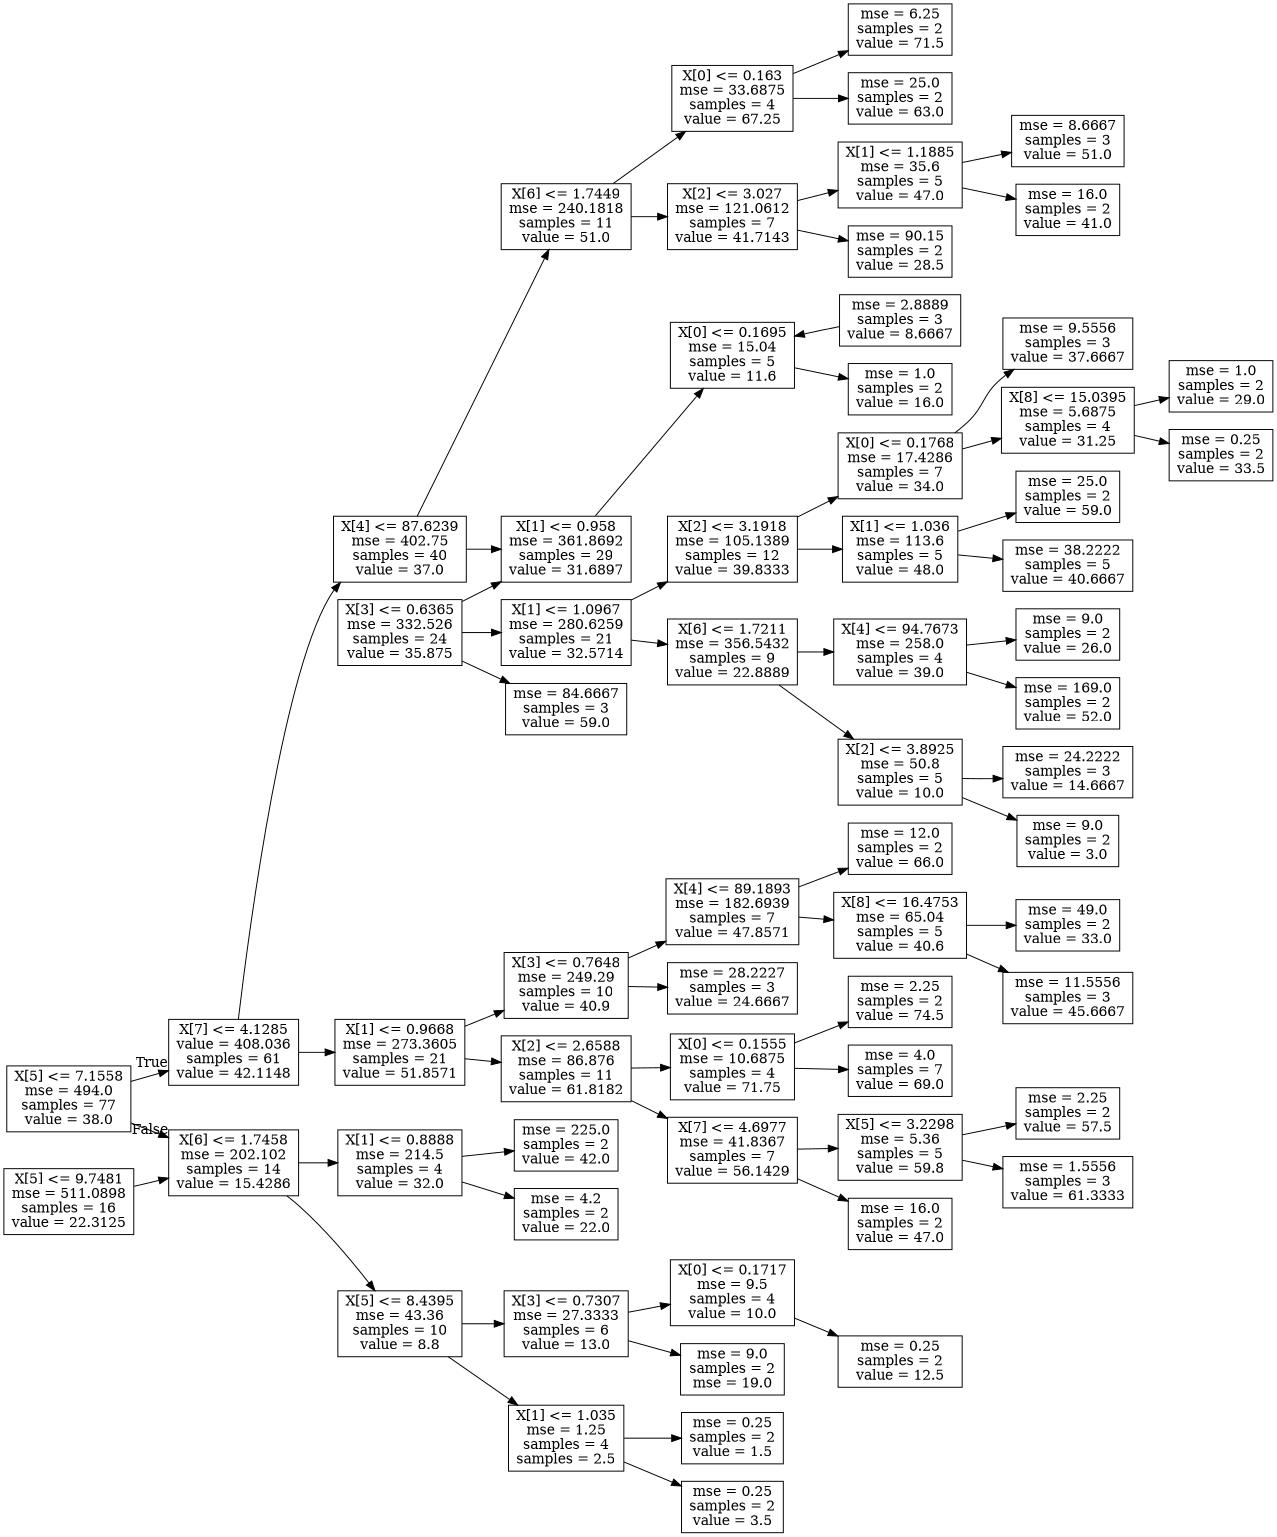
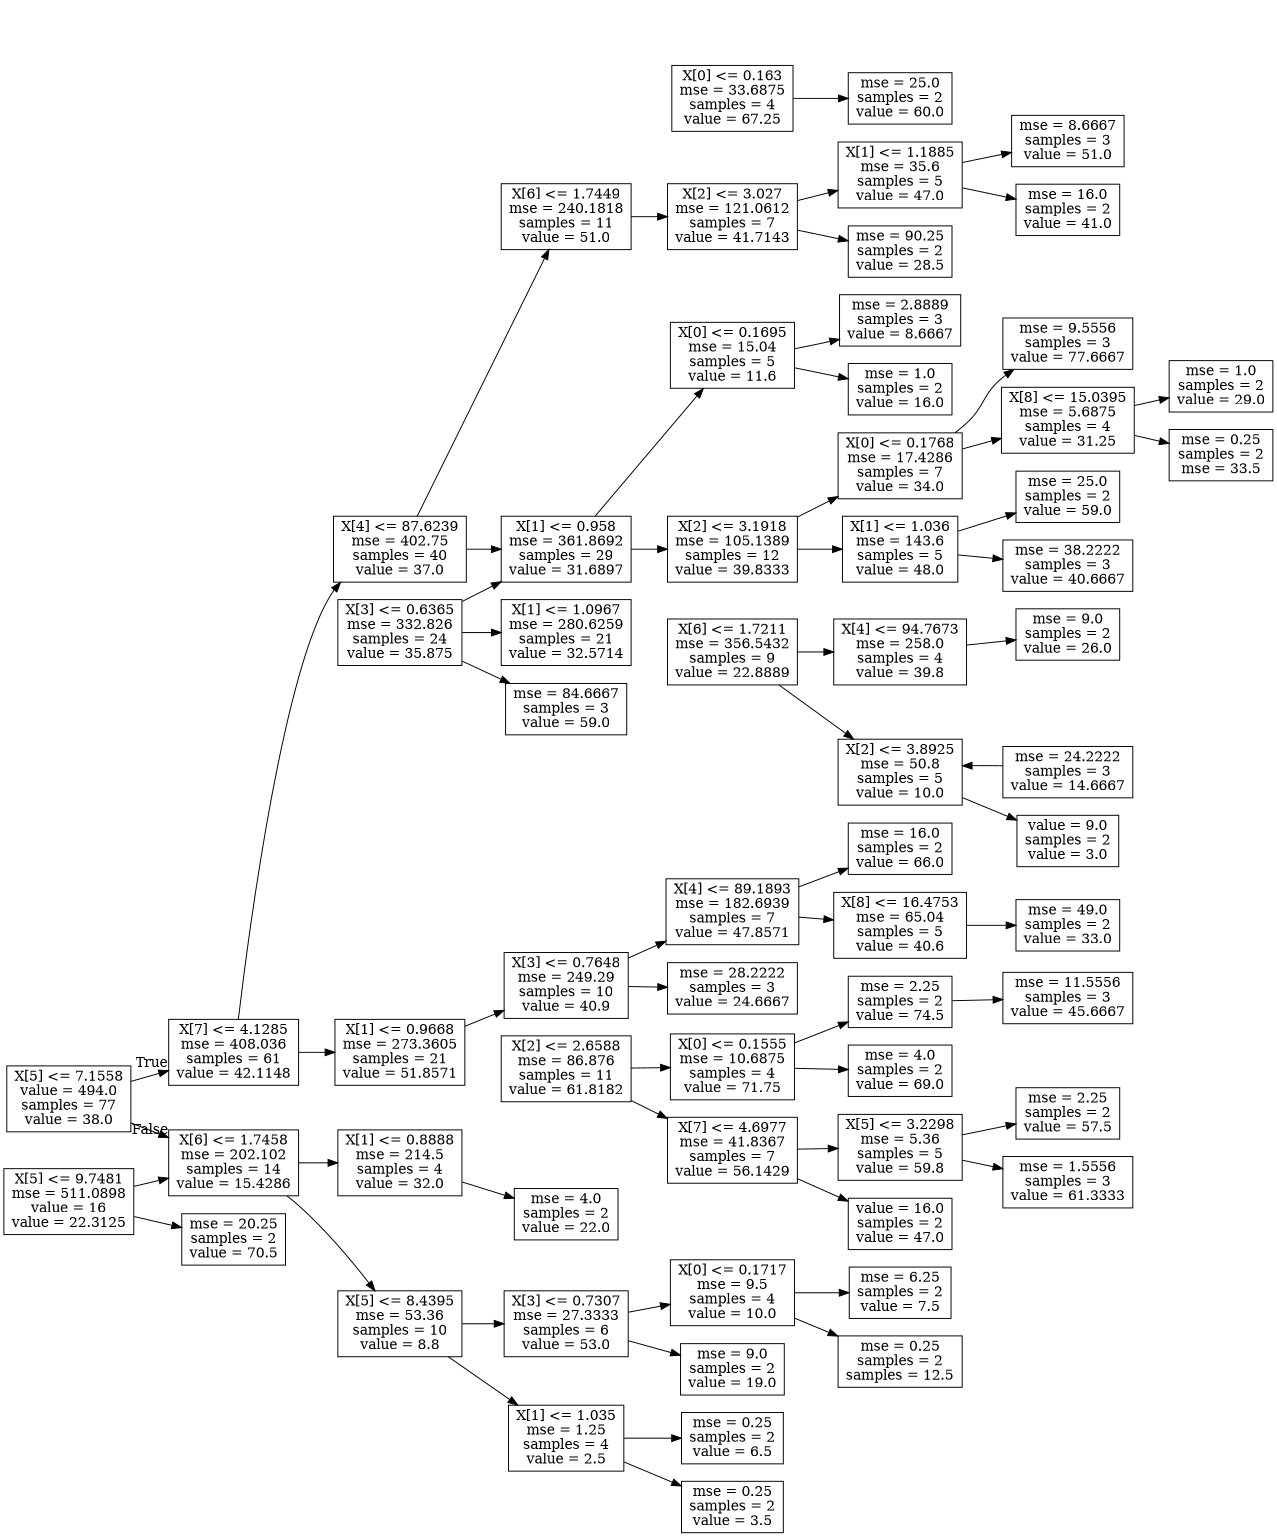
  digraph {
    rankdir=LR
    node [shape=box]
-   n1 [label="X[5] <= 7.1558\nmse = 494.0\nsamples = 77\nvalue = 38.0"]
-   n2 [label="X[7] <= 4.1285\nvalue = 408.036\nsamples = 61\nvalue = 42.1148"]
+   n1 [label="X[5] <= 7.1558\nvalue = 494.0\nsamples = 77\nvalue = 38.0"]
+   n2 [label="X[7] <= 4.1285\nmse = 408.036\nsamples = 61\nvalue = 42.1148"]
    n3 [label="X[6] <= 1.7458\nmse = 202.102\nsamples = 14\nvalue = 15.4286"]
    n4 [label="X[4] <= 87.6239\nmse = 402.75\nsamples = 40\nvalue = 37.0"]
    n5 [label="X[1] <= 0.9668\nmse = 273.3605\nsamples = 21\nvalue = 51.8571"]
-   n6 [label="X[5] <= 9.7481\nmse = 511.0898\nsamples = 16\nvalue = 22.3125"]
+   n6 [label="X[5] <= 9.7481\nmse = 511.0898\nvalue = 16\nvalue = 22.3125"]
+   n7 [label="mse = 20.25\nsamples = 2\nvalue = 70.5"]
    n8 [label="X[6] <= 1.7449\nmse = 240.1818\nsamples = 11\nvalue = 51.0"]
    n9 [label="X[1] <= 0.958\nmse = 361.8692\nsamples = 29\nvalue = 31.6897"]
    n10 [label="X[3] <= 0.7648\nmse = 249.29\nsamples = 10\nvalue = 40.9"]
    n11 [label="X[2] <= 2.6588\nmse = 86.876\nsamples = 11\nvalue = 61.8182"]
    n12 [label="X[0] <= 0.163\nmse = 33.6875\nsamples = 4\nvalue = 67.25"]
    n13 [label="X[2] <= 3.027\nmse = 121.0612\nsamples = 7\nvalue = 41.7143"]
    n14 [label="X[0] <= 0.1695\nmse = 15.04\nsamples = 5\nvalue = 11.6"]
-   n15 [label="mse = 6.25\nsamples = 2\nvalue = 71.5"]
-   n16 [label="mse = 25.0\nsamples = 2\nvalue = 63.0"]
+   n16 [label="mse = 25.0\nsamples = 2\nvalue = 60.0"]
    n17 [label="X[1] <= 1.1885\nmse = 35.6\nsamples = 5\nvalue = 47.0"]
-   n18 [label="mse = 90.15\nsamples = 2\nvalue = 28.5"]
+   n18 [label="mse = 90.25\nsamples = 2\nvalue = 28.5"]
    n19 [label="mse = 8.6667\nsamples = 3\nvalue = 51.0"]
    n20 [label="mse = 16.0\nsamples = 2\nvalue = 41.0"]
    n21 [label="mse = 2.8889\nsamples = 3\nvalue = 8.6667"]
    n22 [label="mse = 1.0\nsamples = 2\nvalue = 16.0"]
-   n23 [label="X[3] <= 0.6365\nmse = 332.526\nsamples = 24\nvalue = 35.875"]
+   n23 [label="X[3] <= 0.6365\nmse = 332.826\nsamples = 24\nvalue = 35.875"]
    n24 [label="mse = 84.6667\nsamples = 3\nvalue = 59.0"]
    n25 [label="X[1] <= 1.0967\nmse = 280.6259\nsamples = 21\nvalue = 32.5714"]
    n26 [label="X[2] <= 3.1918\nmse = 105.1389\nsamples = 12\nvalue = 39.8333"]
    n27 [label="X[6] <= 1.7211\nmse = 356.5432\nsamples = 9\nvalue = 22.8889"]
    n28 [label="X[0] <= 0.1768\nmse = 17.4286\nsamples = 7\nvalue = 34.0"]
-   n29 [label="X[1] <= 1.036\nmse = 113.6\nsamples = 5\nvalue = 48.0"]
-   n30 [label="X[4] <= 94.7673\nmse = 258.0\nsamples = 4\nvalue = 39.0"]
+   n29 [label="X[1] <= 1.036\nmse = 143.6\nsamples = 5\nvalue = 48.0"]
+   n30 [label="X[4] <= 94.7673\nmse = 258.0\nsamples = 4\nvalue = 39.8"]
    n31 [label="X[2] <= 3.8925\nmse = 50.8\nsamples = 5\nvalue = 10.0"]
-   n32 [label="mse = 9.5556\nsamples = 3\nvalue = 37.6667"]
+   n32 [label="mse = 9.5556\nsamples = 3\nvalue = 77.6667"]
    n33 [label="X[8] <= 15.0395\nmse = 5.6875\nsamples = 4\nvalue = 31.25"]
    n34 [label="mse = 25.0\nsamples = 2\nvalue = 59.0"]
-   n35 [label="mse = 38.2222\nsamples = 5\nvalue = 40.6667"]
+   n35 [label="mse = 38.2222\nsamples = 3\nvalue = 40.6667"]
    n36 [label="mse = 1.0\nsamples = 2\nvalue = 29.0"]
-   n37 [label="mse = 0.25\nsamples = 2\nvalue = 33.5"]
+   n37 [label="mse = 0.25\nsamples = 2\nmse = 33.5"]
    n38 [label="mse = 9.0\nsamples = 2\nvalue = 26.0"]
-   n39 [label="mse = 169.0\nsamples = 2\nvalue = 52.0"]
    n40 [label="mse = 24.2222\nsamples = 3\nvalue = 14.6667"]
-   n41 [label="mse = 9.0\nsamples = 2\nvalue = 3.0"]
+   n41 [label="value = 9.0\nsamples = 2\nvalue = 3.0"]
    n42 [label="X[4] <= 89.1893\nmse = 182.6939\nsamples = 7\nvalue = 47.8571"]
-   n43 [label="mse = 28.2227\nsamples = 3\nvalue = 24.6667"]
+   n43 [label="mse = 28.2222\nsamples = 3\nvalue = 24.6667"]
    n44 [label="X[0] <= 0.1555\nmse = 10.6875\nsamples = 4\nvalue = 71.75"]
    n45 [label="X[7] <= 4.6977\nmse = 41.8367\nsamples = 7\nvalue = 56.1429"]
-   n46 [label="mse = 12.0\nsamples = 2\nvalue = 66.0"]
+   n46 [label="mse = 16.0\nsamples = 2\nvalue = 66.0"]
    n47 [label="X[8] <= 16.4753\nmse = 65.04\nsamples = 5\nvalue = 40.6"]
    n48 [label="mse = 11.5556\nsamples = 3\nvalue = 45.6667"]
    n49 [label="mse = 49.0\nsamples = 2\nvalue = 33.0"]
    n50 [label="mse = 2.25\nsamples = 2\nvalue = 74.5"]
-   n51 [label="mse = 4.0\nsamples = 7\nvalue = 69.0"]
+   n51 [label="mse = 4.0\nsamples = 2\nvalue = 69.0"]
    n52 [label="X[5] <= 3.2298\nmse = 5.36\nsamples = 5\nvalue = 59.8"]
-   n53 [label="mse = 16.0\nsamples = 2\nvalue = 47.0"]
+   n53 [label="value = 16.0\nsamples = 2\nvalue = 47.0"]
    n54 [label="mse = 2.25\nsamples = 2\nvalue = 57.5"]
    n55 [label="mse = 1.5556\nsamples = 3\nvalue = 61.3333"]
    n56 [label="X[1] <= 0.8888\nmse = 214.5\nsamples = 4\nvalue = 32.0"]
-   n57 [label="X[5] <= 8.4395\nmse = 43.36\nsamples = 10\nvalue = 8.8"]
-   n58 [label="mse = 225.0\nsamples = 2\nvalue = 42.0"]
-   n59 [label="mse = 4.2\nsamples = 2\nvalue = 22.0"]
-   n60 [label="X[3] <= 0.7307\nmse = 27.3333\nsamples = 6\nvalue = 13.0"]
-   n61 [label="X[1] <= 1.035\nmse = 1.25\nsamples = 4\nsamples = 2.5"]
+   n57 [label="X[5] <= 8.4395\nmse = 53.36\nsamples = 10\nvalue = 8.8"]
+   n59 [label="mse = 4.0\nsamples = 2\nvalue = 22.0"]
+   n60 [label="X[3] <= 0.7307\nmse = 27.3333\nsamples = 6\nvalue = 53.0"]
+   n61 [label="X[1] <= 1.035\nmse = 1.25\nsamples = 4\nvalue = 2.5"]
    n62 [label="X[0] <= 0.1717\nmse = 9.5\nsamples = 4\nvalue = 10.0"]
-   n63 [label="mse = 9.0\nsamples = 2\nmse = 19.0"]
-   n64 [label="mse = 0.25\nsamples = 2\nvalue = 1.5"]
+   n63 [label="mse = 9.0\nsamples = 2\nvalue = 19.0"]
+   n64 [label="mse = 0.25\nsamples = 2\nvalue = 6.5"]
    n65 [label="mse = 0.25\nsamples = 2\nvalue = 3.5"]
-   n67 [label="mse = 0.25\nsamples = 2\nvalue = 12.5"]
+   n66 [label="mse = 6.25\nsamples = 2\nvalue = 7.5"]
+   n67 [label="mse = 0.25\nsamples = 2\nsamples = 12.5"]
    n1 -> n2 [headlabel=True labelangle=45 labeldistance=2.5]
    n1 -> n3 [headlabel=False labelangle=-45 labeldistance=2.5]
    n2 -> n4
    n2 -> n5
    n3 -> n56
    n3 -> n57
    n4 -> n8
    n4 -> n9
    n5 -> n10
-   n5 -> n11
    n6 -> n3
-   n8 -> n12
+   n6 -> n7
    n8 -> n13
    n9 -> n14
    n10 -> n42
    n10 -> n43
    n11 -> n44
    n11 -> n45
-   n12 -> n15
    n12 -> n16
    n13 -> n17
    n13 -> n18
-   n21 -> n14
+   n14 -> n21
    n14 -> n22
    n17 -> n19
    n17 -> n20
    n23 -> n9
    n23 -> n24
    n23 -> n25
-   n25 -> n26
-   n25 -> n27
+   n9 -> n26
    n26 -> n28
    n26 -> n29
    n27 -> n30
    n27 -> n31
    n28 -> n32
    n28 -> n33
    n29 -> n34
    n29 -> n35
    n30 -> n38
-   n30 -> n39
-   n31 -> n40
+   n40 -> n31
    n31 -> n41
    n33 -> n36
    n33 -> n37
    n42 -> n46
    n42 -> n47
    n44 -> n50
    n44 -> n51
    n45 -> n52
    n45 -> n53
-   n47 -> n48
+   n50 -> n48
    n47 -> n49
    n52 -> n54
    n52 -> n55
-   n56 -> n58
    n56 -> n59
    n57 -> n60
    n57 -> n61
    n60 -> n62
    n60 -> n63
    n61 -> n64
    n61 -> n65
+   n62 -> n66
    n62 -> n67
  }
